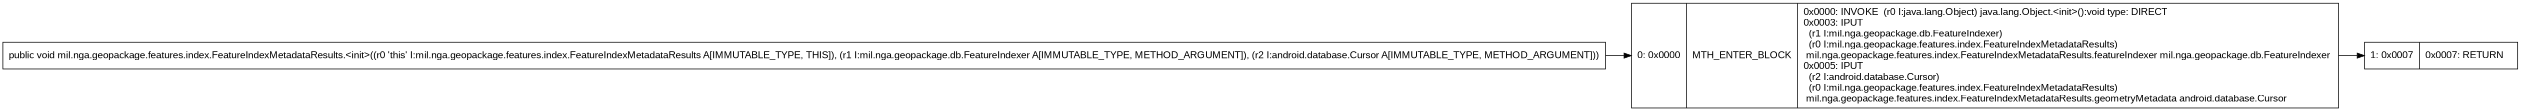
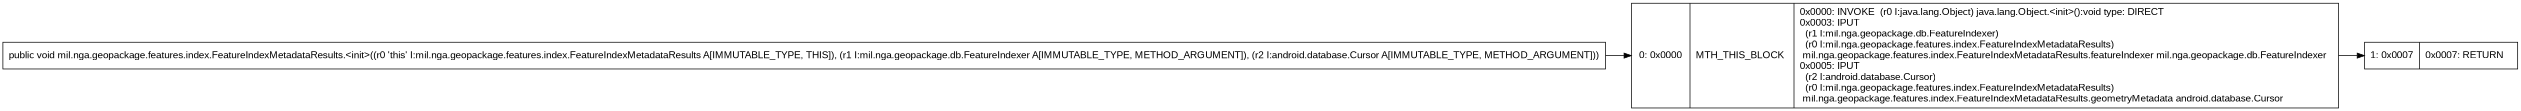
  digraph {
    rankdir=LR
    fontname="Liberation Sans"
    node [shape=record fontname="Liberation Sans"]
    edge [fontname="Liberation Sans"]
-   n1 [label="{0\:\ 0x0000|MTH_ENTER_BLOCK\l|0x0000: INVOKE  (r0 I:java.lang.Object) java.lang.Object.\<init\>():void type: DIRECT \l0x0003: IPUT  \l  (r1 I:mil.nga.geopackage.db.FeatureIndexer)\l  (r0 I:mil.nga.geopackage.features.index.FeatureIndexMetadataResults)\l mil.nga.geopackage.features.index.FeatureIndexMetadataResults.featureIndexer mil.nga.geopackage.db.FeatureIndexer \l0x0005: IPUT  \l  (r2 I:android.database.Cursor)\l  (r0 I:mil.nga.geopackage.features.index.FeatureIndexMetadataResults)\l mil.nga.geopackage.features.index.FeatureIndexMetadataResults.geometryMetadata android.database.Cursor \l}"]
+   n1 [label="{0\:\ 0x0000|MTH_THIS_BLOCK\l|0x0000: INVOKE  (r0 I:java.lang.Object) java.lang.Object.\<init\>():void type: DIRECT \l0x0003: IPUT  \l  (r1 I:mil.nga.geopackage.db.FeatureIndexer)\l  (r0 I:mil.nga.geopackage.features.index.FeatureIndexMetadataResults)\l mil.nga.geopackage.features.index.FeatureIndexMetadataResults.featureIndexer mil.nga.geopackage.db.FeatureIndexer \l0x0005: IPUT  \l  (r2 I:android.database.Cursor)\l  (r0 I:mil.nga.geopackage.features.index.FeatureIndexMetadataResults)\l mil.nga.geopackage.features.index.FeatureIndexMetadataResults.geometryMetadata android.database.Cursor \l}"]
    n2 [label="{1\:\ 0x0007|0x0007: RETURN   \l}"]
    n3 [label="{public void mil.nga.geopackage.features.index.FeatureIndexMetadataResults.\<init\>((r0 'this' I:mil.nga.geopackage.features.index.FeatureIndexMetadataResults A[IMMUTABLE_TYPE, THIS]), (r1 I:mil.nga.geopackage.db.FeatureIndexer A[IMMUTABLE_TYPE, METHOD_ARGUMENT]), (r2 I:android.database.Cursor A[IMMUTABLE_TYPE, METHOD_ARGUMENT])) }"]
    n1 -> n2
    n3 -> n1
  }
